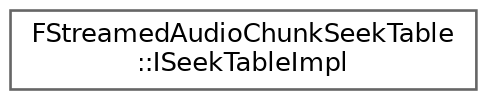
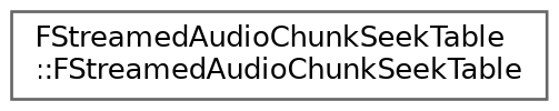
  digraph {
    rankdir=TB
-   n1 [color=grey40 fillcolor=white fontname=Helvetica fontsize=10 height=0.2 label="FStreamedAudioChunkSeekTable\l::ISeekTableImpl" shape=box style=filled width=0.4]
+   n1 [color=grey40 fillcolor=white fontname=Helvetica fontsize=10 height=0.2 label="FStreamedAudioChunkSeekTable\l::FStreamedAudioChunkSeekTable" shape=box style=filled width=0.4]
  }
